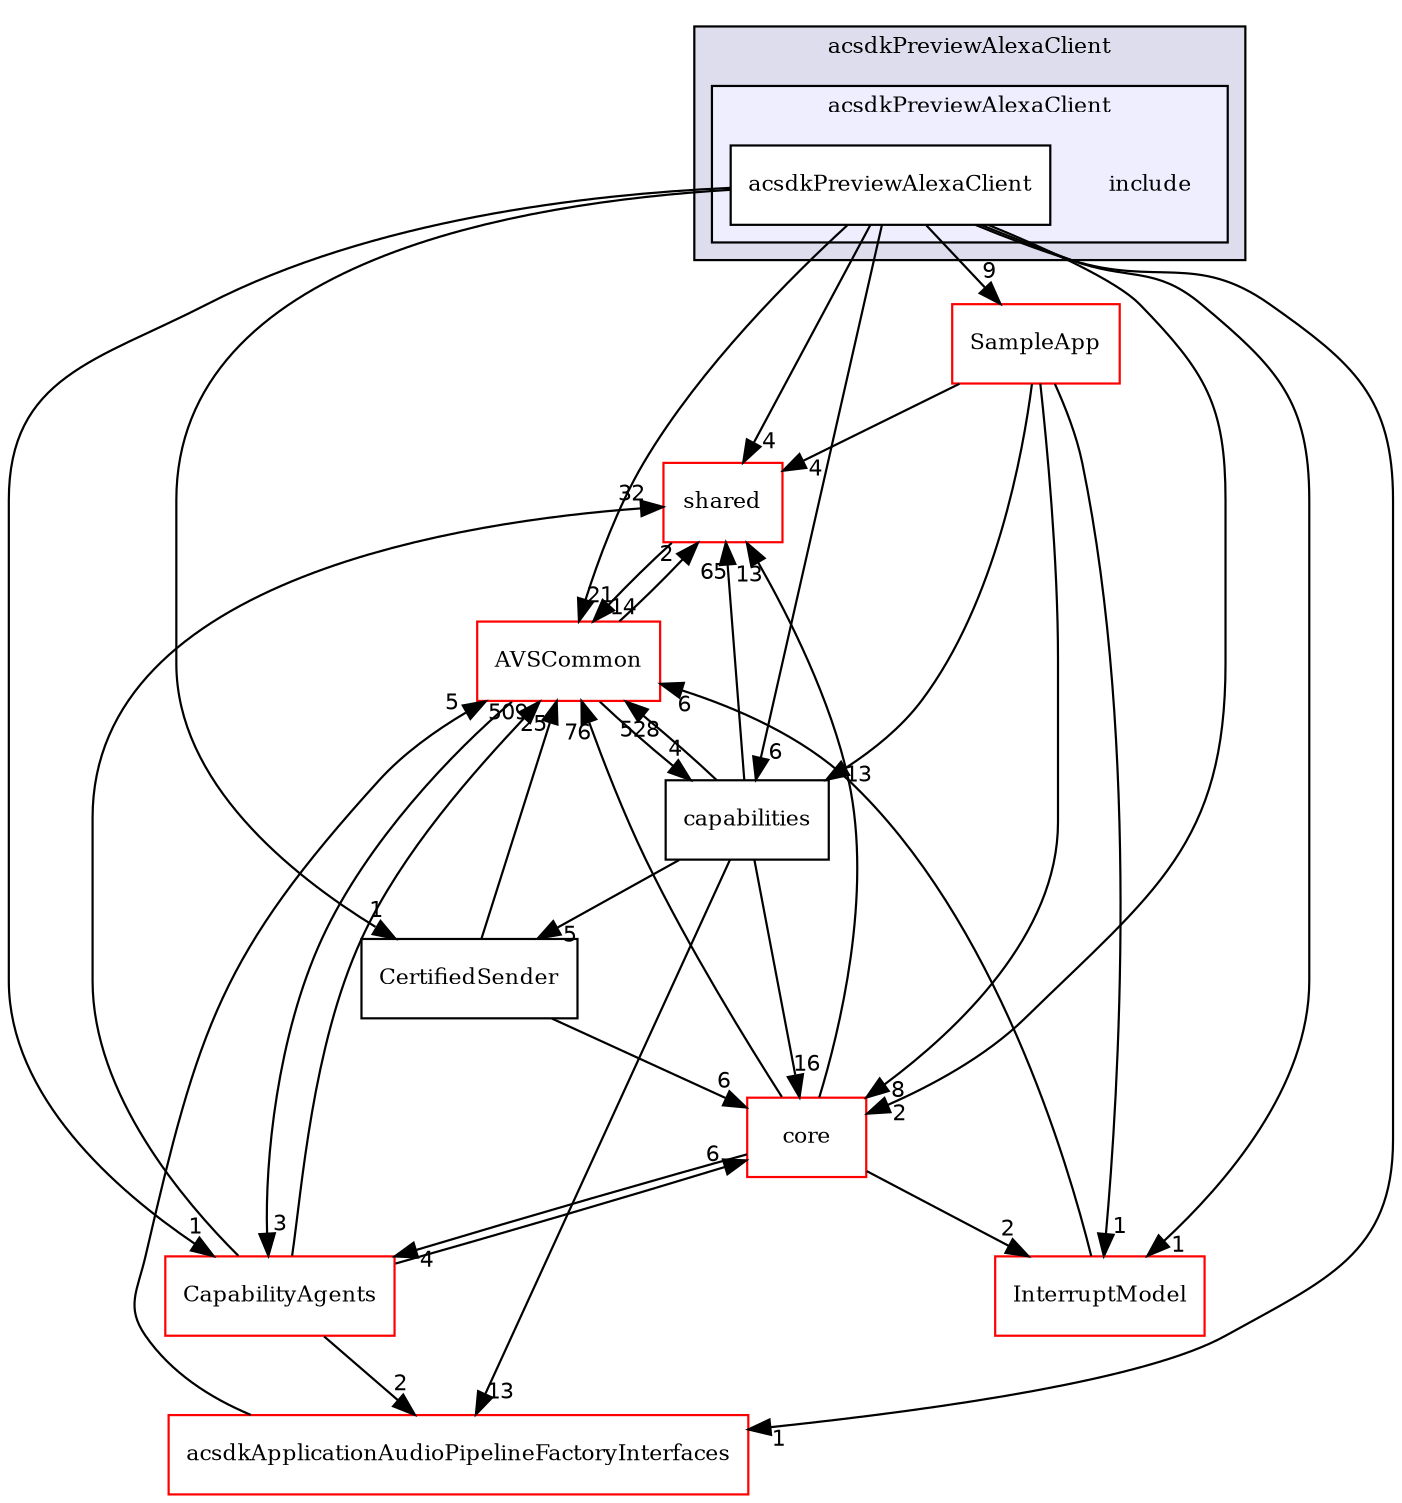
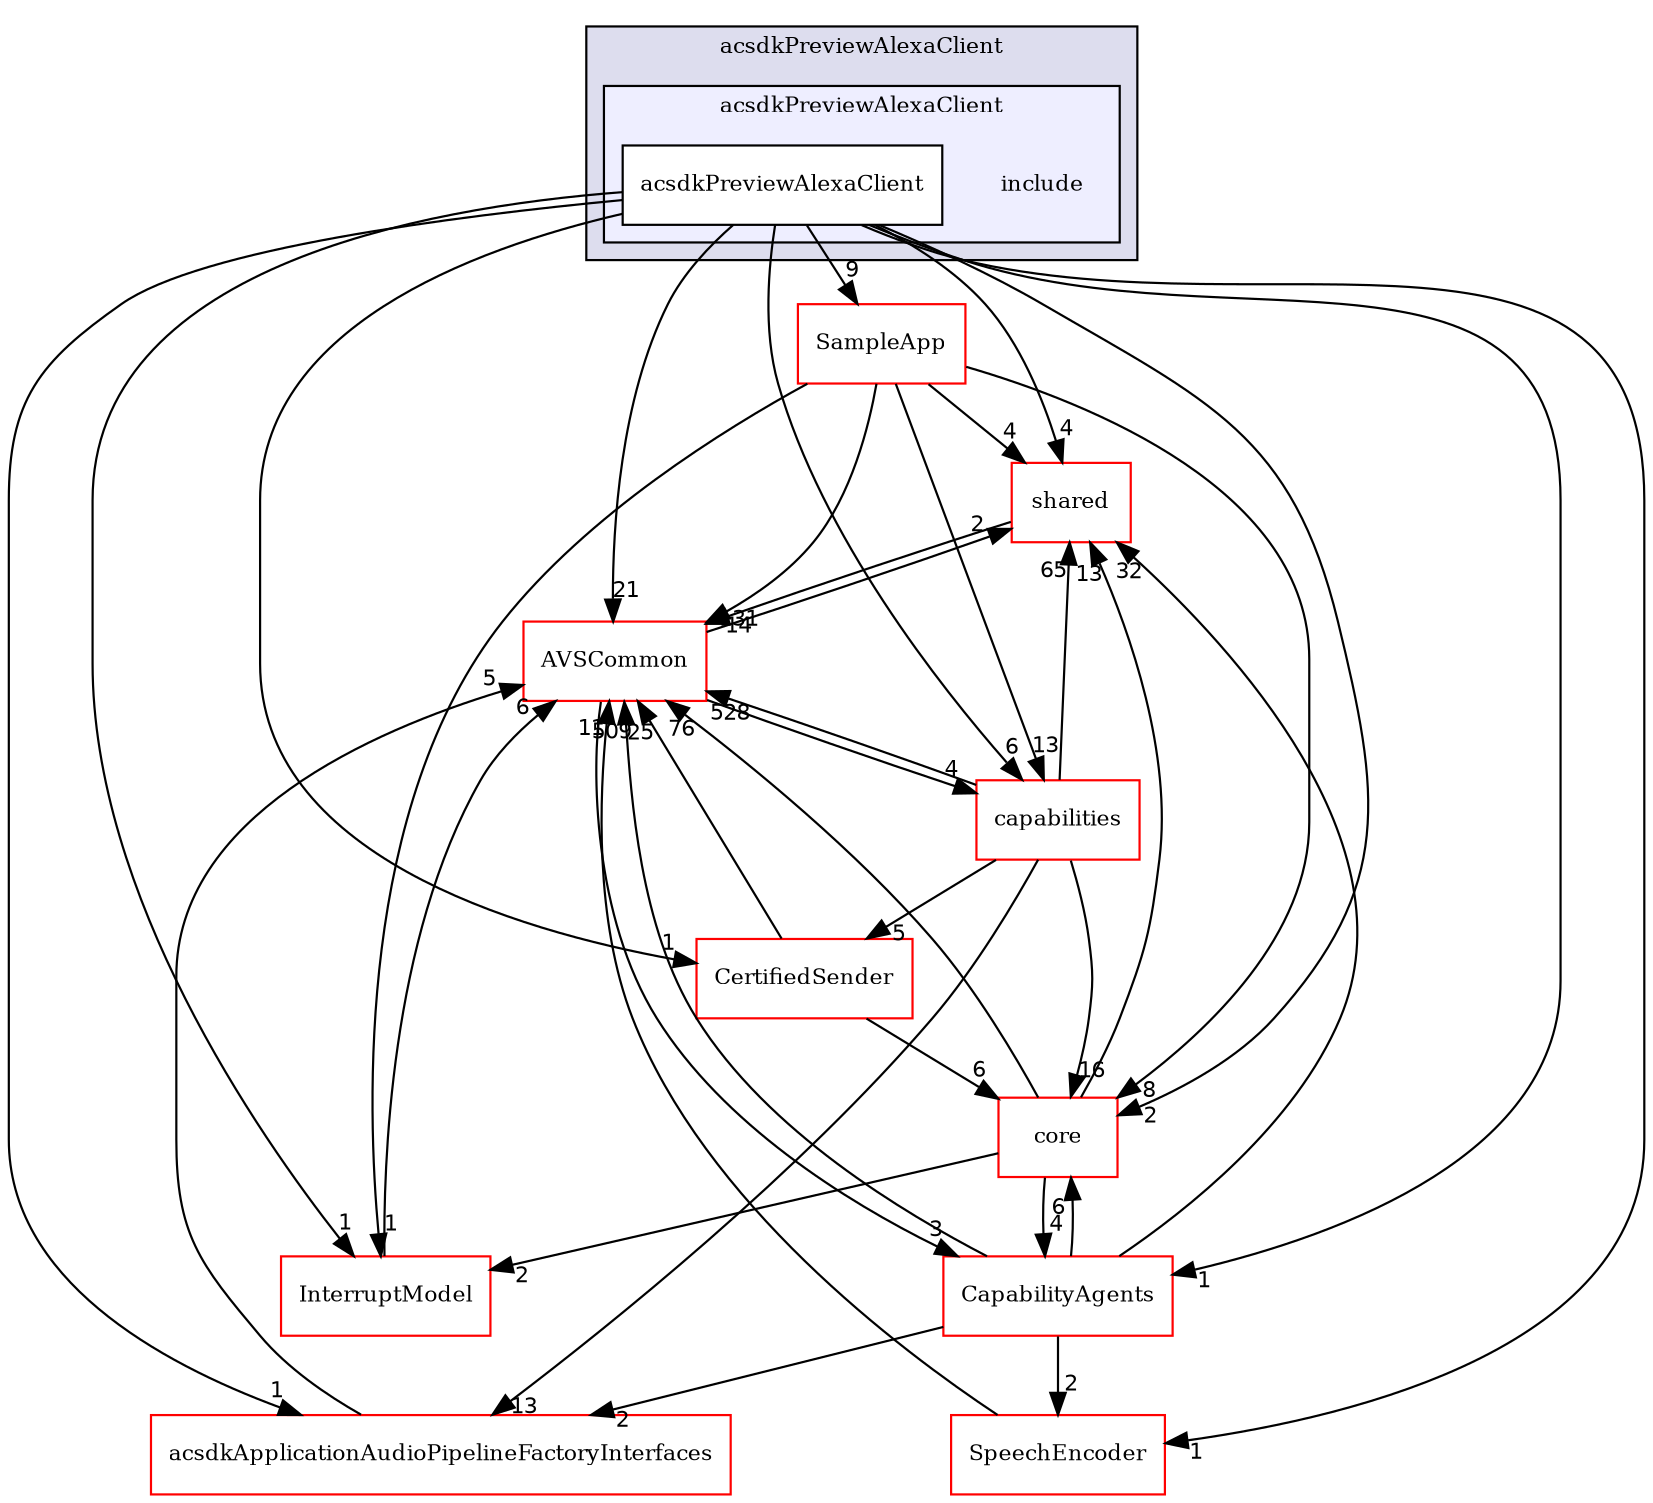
  digraph {
    compound=true
    fontname="DejaVu Serif"
    node [fontname="DejaVu Serif" fontsize=10 shape=box color=red fillcolor=white style=filled]
    edge [headlabel=1 labeldistance=1.5 labelfontname=Helvetica labelfontsize=10 fontname="DejaVu Serif"]
    n1 [label=include shape=plaintext color="" fillcolor="" style=""]
    n2 [color=black label=acsdkPreviewAlexaClient]
    n3 [label=shared]
    n4 [label=SampleApp]
    n5 [label=CapabilityAgents]
+   n6 [label=SpeechEncoder]
    n7 [label=acsdkApplicationAudioPipelineFactoryInterfaces]
-   n8 [color=black label=CertifiedSender]
+   n8 [label=CertifiedSender]
    n9 [label=AVSCommon]
    n10 [label=core]
    n11 [label=InterruptModel]
-   n12 [color=black label=capabilities]
+   n12 [label=capabilities]
    subgraph cluster_1 {
      bgcolor="#ddddee"
      fontsize=10
      label=acsdkPreviewAlexaClient
      pencolor=black
      subgraph cluster_2 {
        bgcolor="#eeeeff"
        fontsize=10
        pencolor=black
        n1
        n2
      }
    }
    n2 -> n3 [headlabel=4]
    n2 -> n4 [headlabel=9]
    n2 -> n5
+   n2 -> n6
    n2 -> n7
    n2 -> n8
    n2 -> n9 [headlabel=21]
    n2 -> n10 [headlabel=2]
    n2 -> n11
    n2 -> n12 [headlabel=6]
    n3 -> n9 [headlabel=14]
    n4 -> n3 [headlabel=4]
+   n4 -> n9 [headlabel=131]
    n4 -> n10 [headlabel=8]
    n4 -> n11
    n4 -> n12 [headlabel=13]
    n5 -> n3 [headlabel=32]
+   n5 -> n6 [headlabel=2]
    n5 -> n7 [headlabel=2]
    n5 -> n9 [headlabel=509]
    n5 -> n10 [headlabel=6]
+   n6 -> n9 [headlabel=11]
    n7 -> n9 [headlabel=5]
    n8 -> n9 [headlabel=25]
    n8 -> n10 [headlabel=6]
    n9 -> n3 [headlabel=2]
    n9 -> n5 [headlabel=3]
    n9 -> n12 [headlabel=4]
    n10 -> n3 [headlabel=13]
    n10 -> n5 [headlabel=4]
    n10 -> n9 [headlabel=76]
    n10 -> n11 [headlabel=2]
    n11 -> n9 [headlabel=6]
    n12 -> n3 [headlabel=65]
    n12 -> n7 [headlabel=13]
    n12 -> n8 [headlabel=5]
    n12 -> n9 [headlabel=528]
    n12 -> n10 [headlabel=16]
  }
